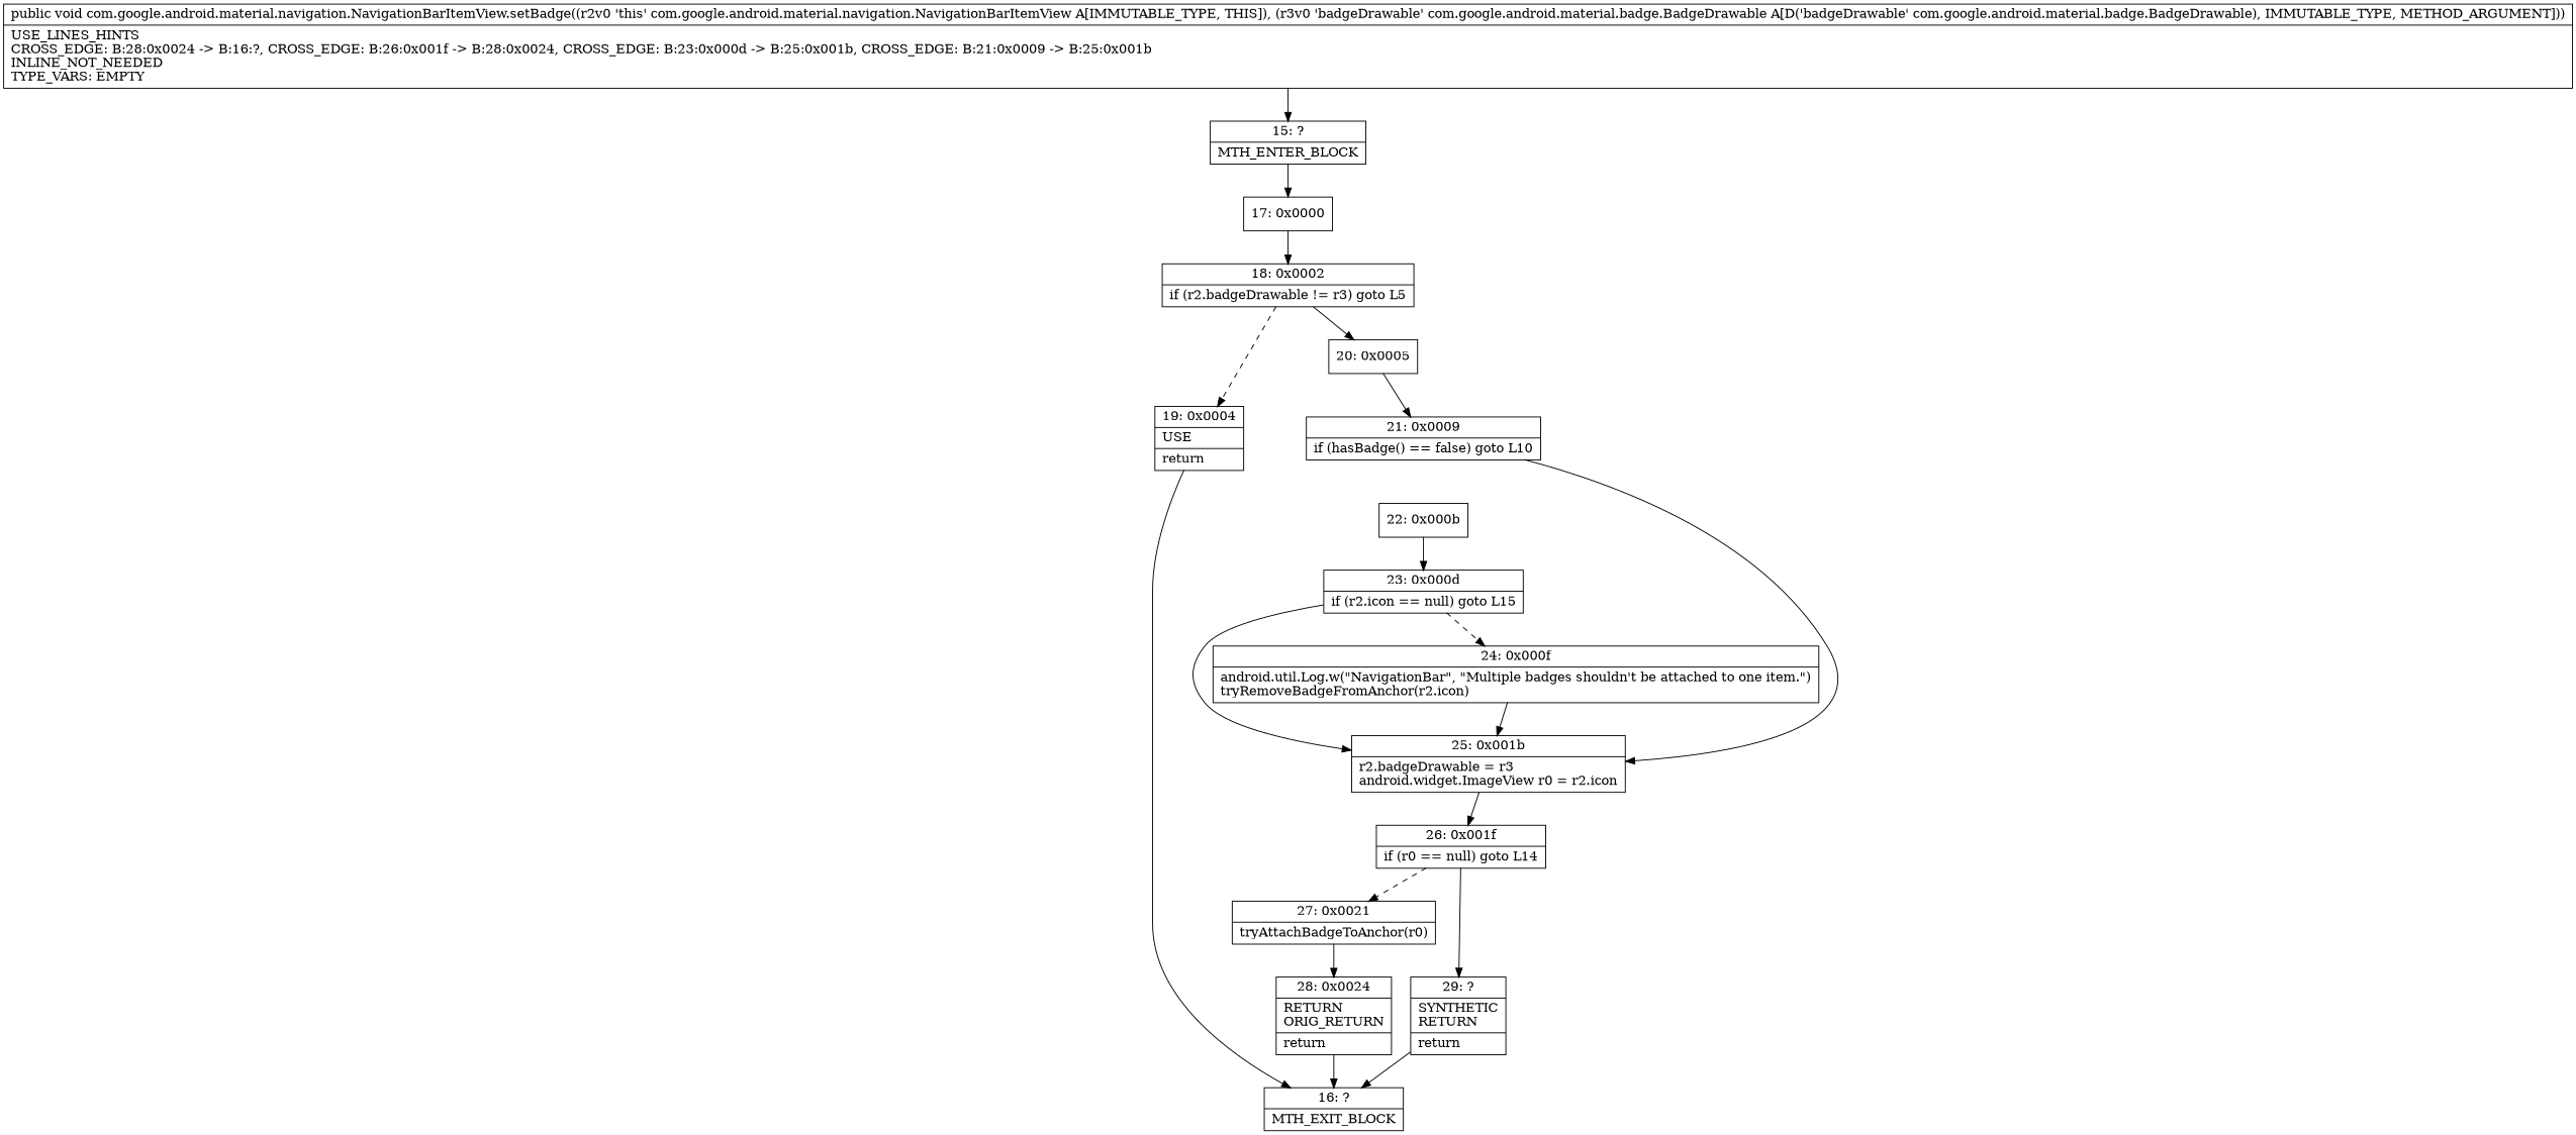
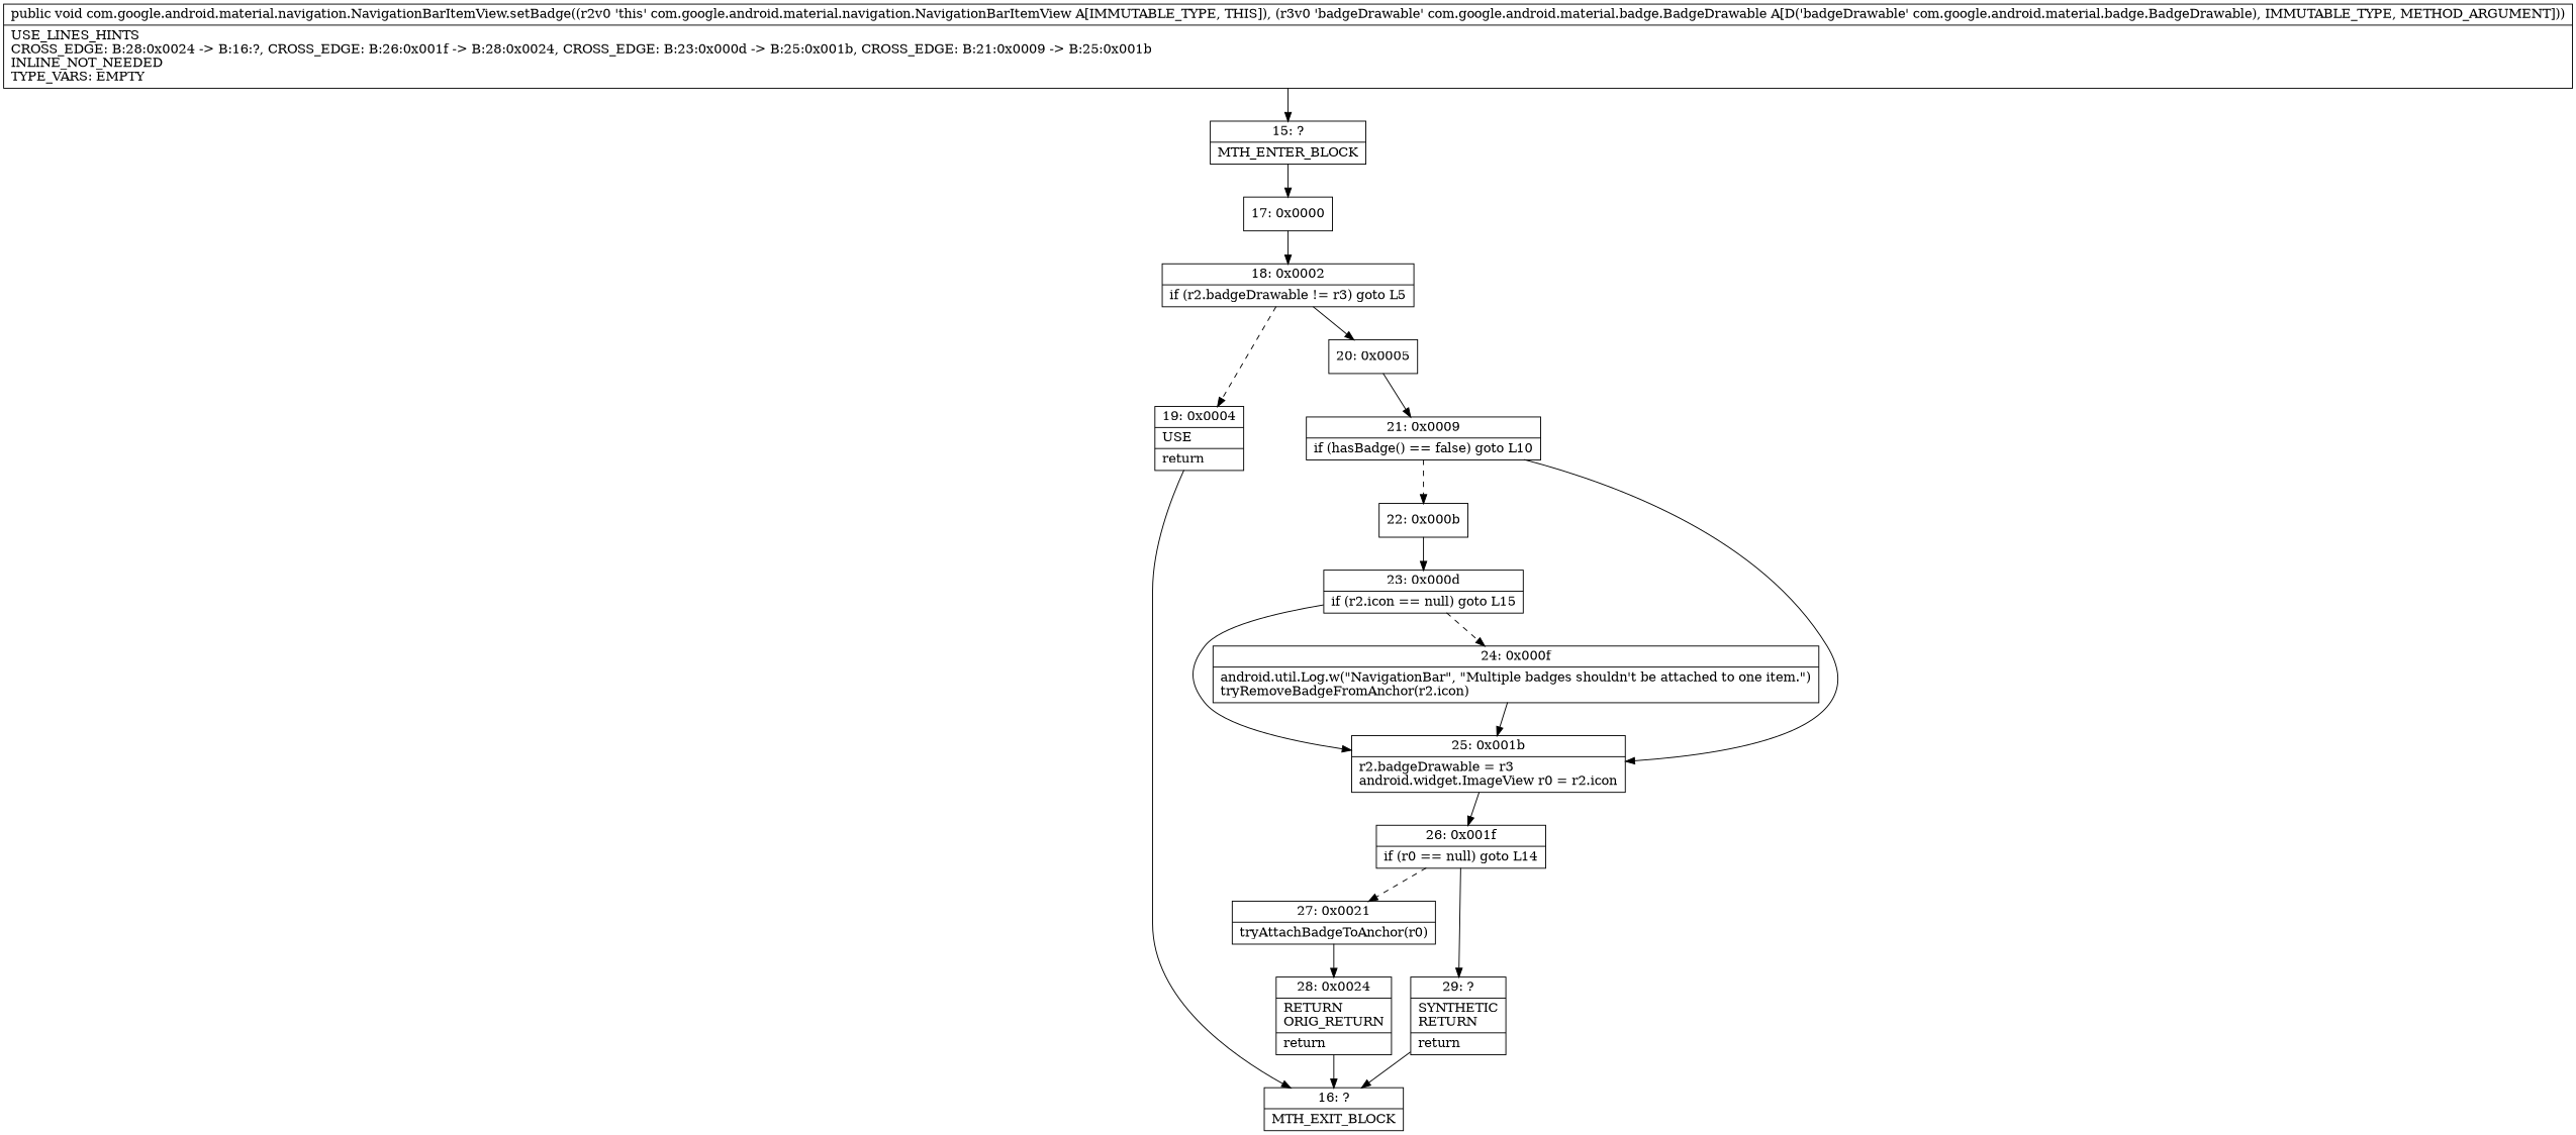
  digraph {
    node [shape=record]
    n1 [label="{15\:\ ?|MTH_ENTER_BLOCK\l}"]
    n2 [label="{17\:\ 0x0000}"]
    n3 [label="{18\:\ 0x0002|if (r2.badgeDrawable != r3) goto L5\l}"]
    n4 [label="{19\:\ 0x0004|USE\l|return\l}"]
    n5 [label="{20\:\ 0x0005}"]
    n6 [label="{16\:\ ?|MTH_EXIT_BLOCK\l}"]
    n7 [label="{21\:\ 0x0009|if (hasBadge() == false) goto L10\l}"]
    n8 [label="{22\:\ 0x000b}"]
    n9 [label="{25\:\ 0x001b|r2.badgeDrawable = r3\landroid.widget.ImageView r0 = r2.icon\l}"]
    n10 [label="{23\:\ 0x000d|if (r2.icon == null) goto L15\l}"]
    n11 [label="{26\:\ 0x001f|if (r0 == null) goto L14\l}"]
    n12 [label="{24\:\ 0x000f|android.util.Log.w(\"NavigationBar\", \"Multiple badges shouldn't be attached to one item.\")\ltryRemoveBadgeFromAnchor(r2.icon)\l}"]
    n13 [label="{27\:\ 0x0021|tryAttachBadgeToAnchor(r0)\l}"]
    n14 [label="{29\:\ ?|SYNTHETIC\lRETURN\l|return\l}"]
    n15 [label="{28\:\ 0x0024|RETURN\lORIG_RETURN\l|return\l}"]
    n16 [label="{public void com.google.android.material.navigation.NavigationBarItemView.setBadge((r2v0 'this' com.google.android.material.navigation.NavigationBarItemView A[IMMUTABLE_TYPE, THIS]), (r3v0 'badgeDrawable' com.google.android.material.badge.BadgeDrawable A[D('badgeDrawable' com.google.android.material.badge.BadgeDrawable), IMMUTABLE_TYPE, METHOD_ARGUMENT]))  | USE_LINES_HINTS\lCROSS_EDGE: B:28:0x0024 \-\> B:16:?, CROSS_EDGE: B:26:0x001f \-\> B:28:0x0024, CROSS_EDGE: B:23:0x000d \-\> B:25:0x001b, CROSS_EDGE: B:21:0x0009 \-\> B:25:0x001b\lINLINE_NOT_NEEDED\lTYPE_VARS: EMPTY\l}"]
    n1 -> n2
    n2 -> n3
    n3 -> n4 [style=dashed]
    n3 -> n5
    n4 -> n6
    n5 -> n7
+   n7 -> n8 [style=dashed]
    n7 -> n9
    n8 -> n10
    n9 -> n11
    n10 -> n9
    n10 -> n12 [style=dashed]
    n11 -> n13 [style=dashed]
    n11 -> n14
    n12 -> n9
    n13 -> n15
    n14 -> n6
    n15 -> n6
    n16 -> n1
  }
